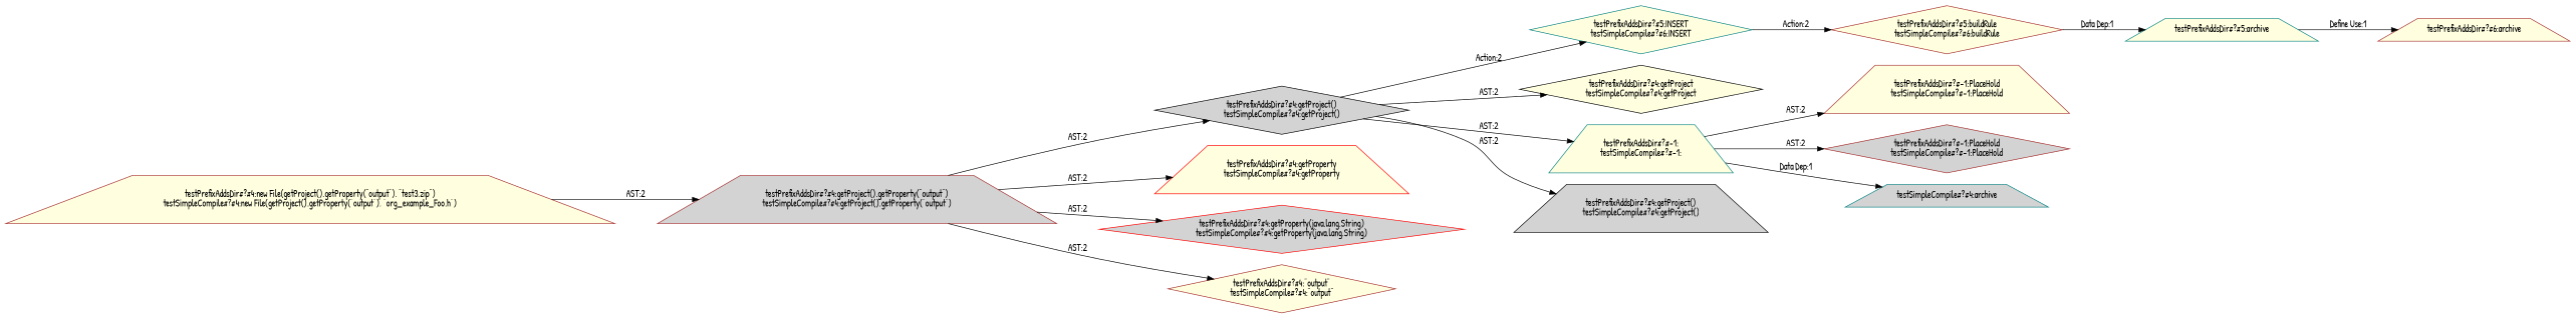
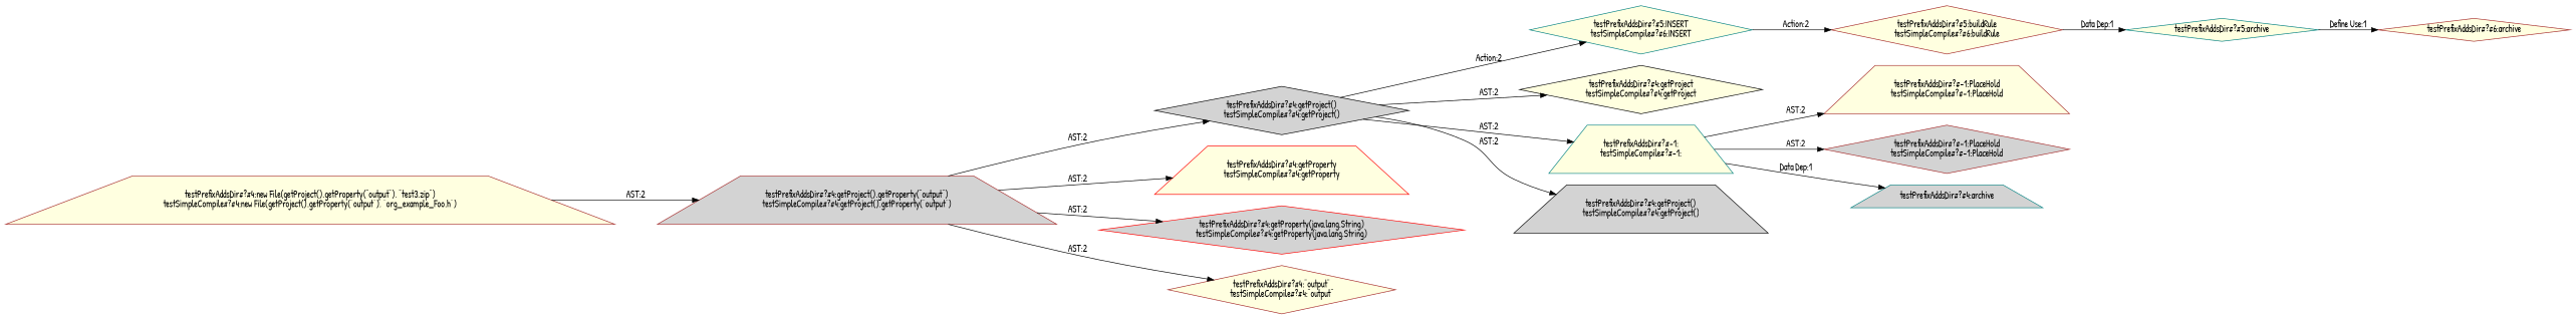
  digraph {
    fontname="Patrick Hand"
    rankdir=LR
    node [color=brown fillcolor=lightyellow fontname="Patrick Hand" shape=trapezium style=filled]
    edge [fontname="Patrick Hand"]
    n1 [color=teal label="testPrefixAddsDir#?#5:INSERT\ntestSimpleCompile#?#6:INSERT" shape=diamond]
    n2 [label="testPrefixAddsDir#?#5:buildRule\ntestSimpleCompile#?#6:buildRule" shape=diamond]
-   n3 [color=teal label="testPrefixAddsDir#?#5:archive"]
+   n3 [color=teal label="testPrefixAddsDir#?#5:archive" shape=diamond]
    n4 [color=black fillcolor=lightgrey label="testPrefixAddsDir#?#4:getProject()\ntestSimpleCompile#?#4:getProject()" shape=diamond]
    n5 [color=black label="testPrefixAddsDir#?#4:getProject\ntestSimpleCompile#?#4:getProject" shape=diamond]
    n6 [color=teal label="testPrefixAddsDir#?#-1:\ntestSimpleCompile#?#-1:"]
    n7 [color=black fillcolor=lightgrey label="testPrefixAddsDir#?#4:getProject()\ntestSimpleCompile#?#4:getProject()"]
    n8 [label="testPrefixAddsDir#?#-1:PlaceHold\ntestSimpleCompile#?#-1:PlaceHold"]
    n9 [fillcolor=lightgrey label="testPrefixAddsDir#?#-1:PlaceHold\ntestSimpleCompile#?#-1:PlaceHold" shape=diamond]
-   n10 [color=teal fillcolor=lightgrey label="testSimpleCompile#?#4:archive"]
+   n10 [color=teal fillcolor=lightgrey label="testPrefixAddsDir#?#4:archive"]
    n11 [fillcolor=lightgrey label="testPrefixAddsDir#?#4:getProject().getProperty(\"output\")\ntestSimpleCompile#?#4:getProject().getProperty(\"output\")"]
    n12 [color=red label="testPrefixAddsDir#?#4:getProperty\ntestSimpleCompile#?#4:getProperty"]
    n13 [color=red fillcolor=lightgrey label="testPrefixAddsDir#?#4:getProperty(java.lang.String)\ntestSimpleCompile#?#4:getProperty(java.lang.String)" shape=diamond]
    n14 [label="testPrefixAddsDir#?#4:\"output\"\ntestSimpleCompile#?#4:\"output\"" shape=diamond]
    n15 [label="testPrefixAddsDir#?#4:new File(getProject().getProperty(\"output\"), \"test3.zip\")\ntestSimpleCompile#?#4:new File(getProject().getProperty(\"output\"), \"org_example_Foo.h\")"]
-   n16 [label="testPrefixAddsDir#?#6:archive"]
+   n16 [label="testPrefixAddsDir#?#6:archive" shape=diamond]
    n1 -> n2 [label="Action:2"]
    n2 -> n3 [label="Data Dep:1"]
    n3 -> n16 [label="Define Use:1"]
    n4 -> n1 [label="Action:2"]
    n4 -> n5 [label="AST:2"]
    n4 -> n6 [label="AST:2"]
    n4 -> n7 [label="AST:2"]
    n6 -> n8 [label="AST:2"]
    n6 -> n9 [label="AST:2"]
    n6 -> n10 [label="Data Dep:1"]
    n11 -> n4 [label="AST:2"]
    n11 -> n12 [label="AST:2"]
    n11 -> n13 [label="AST:2"]
    n11 -> n14 [label="AST:2"]
    n15 -> n11 [label="AST:2"]
  }
